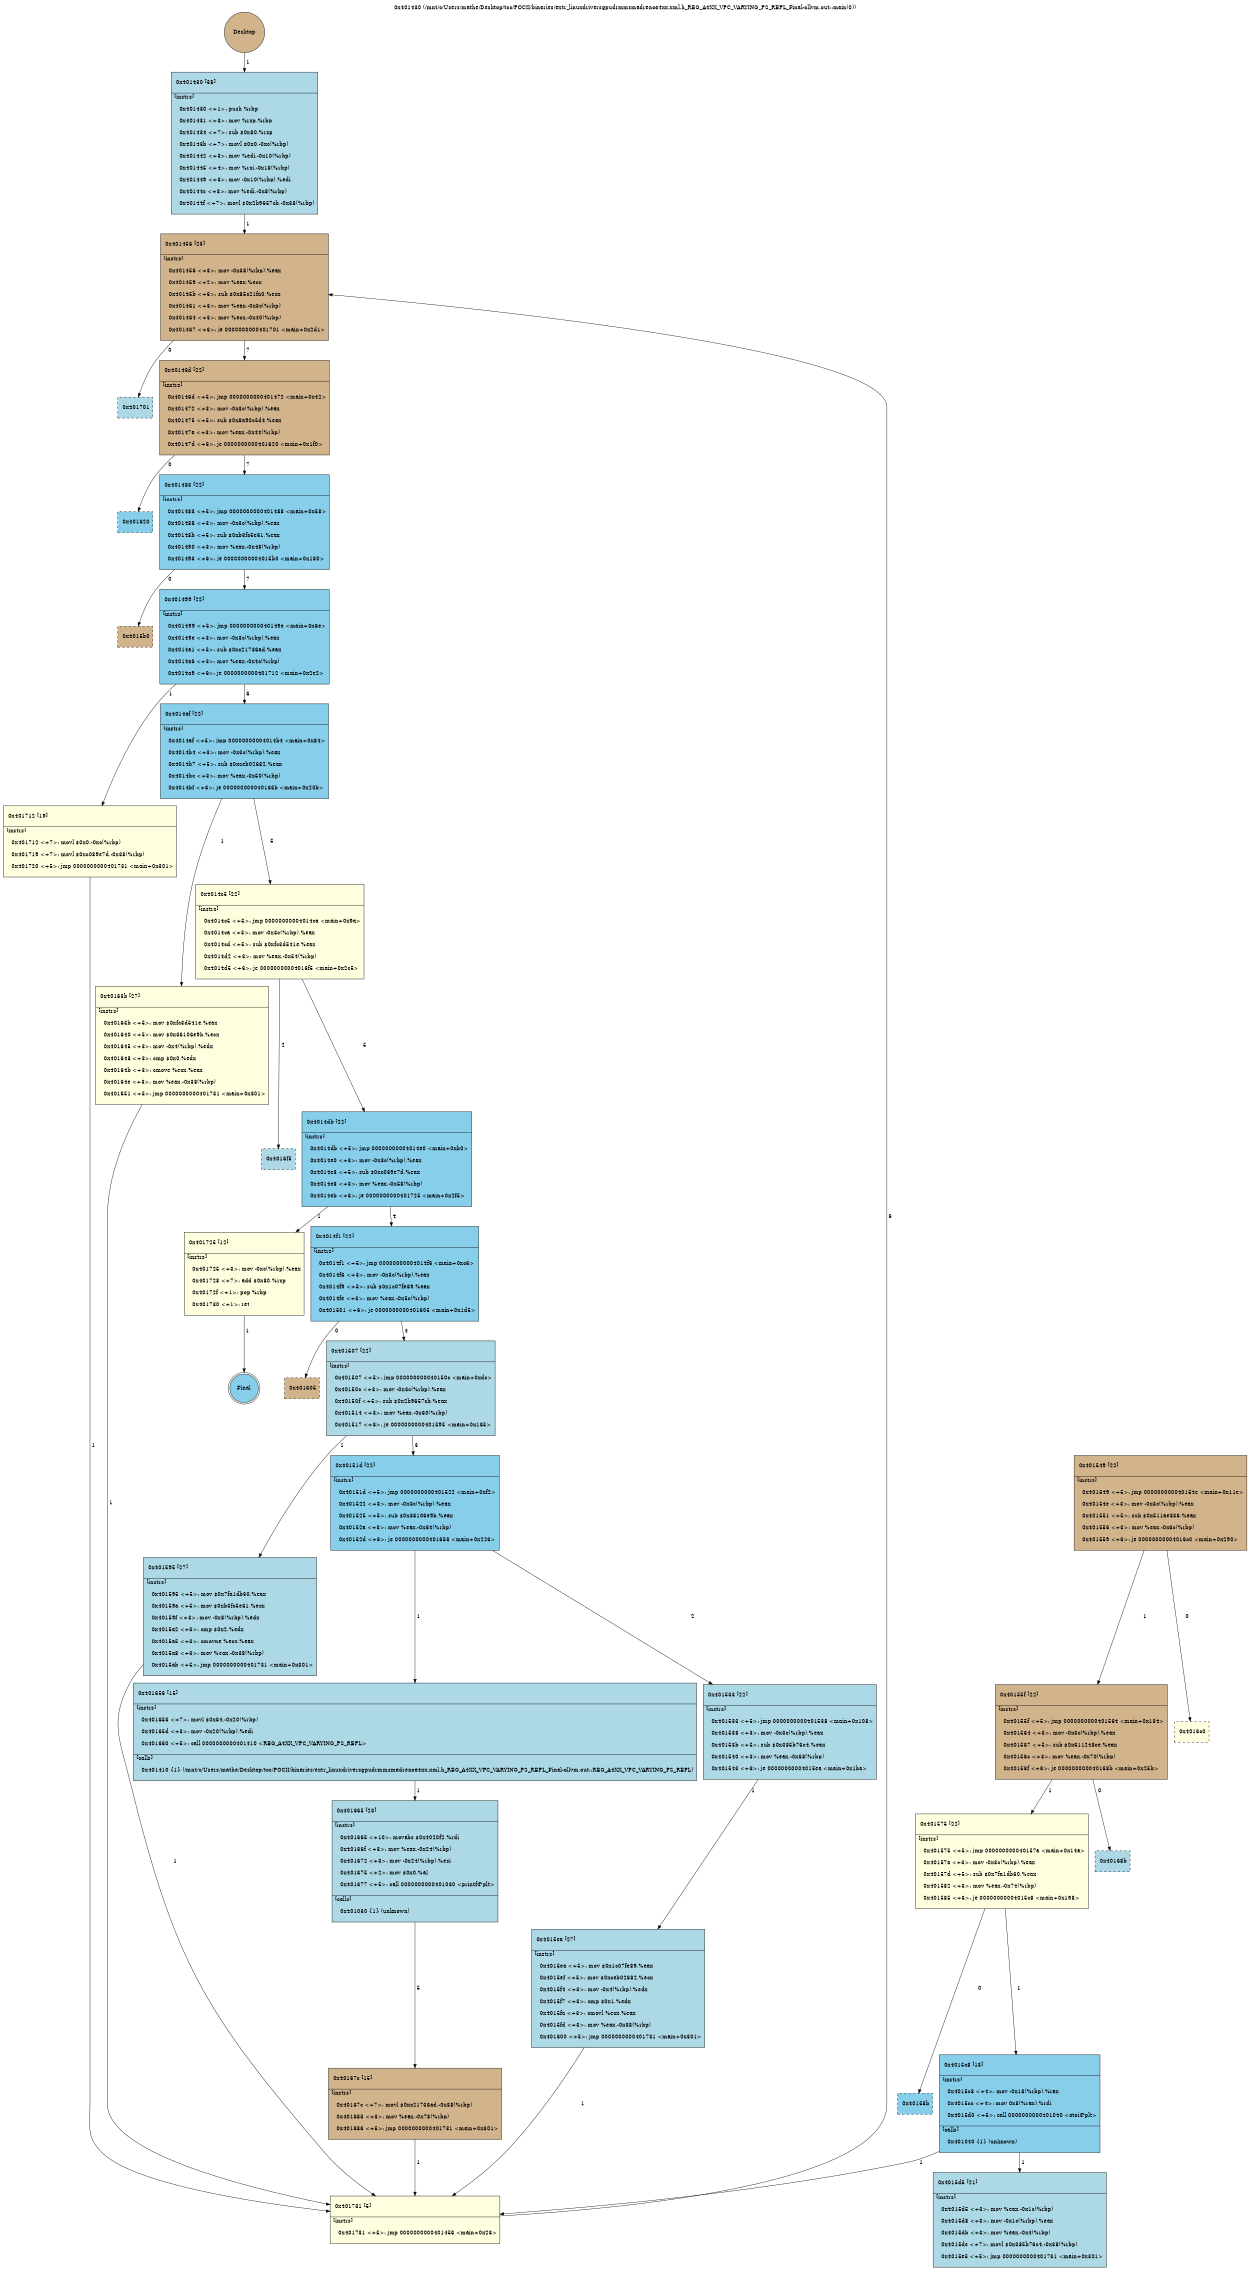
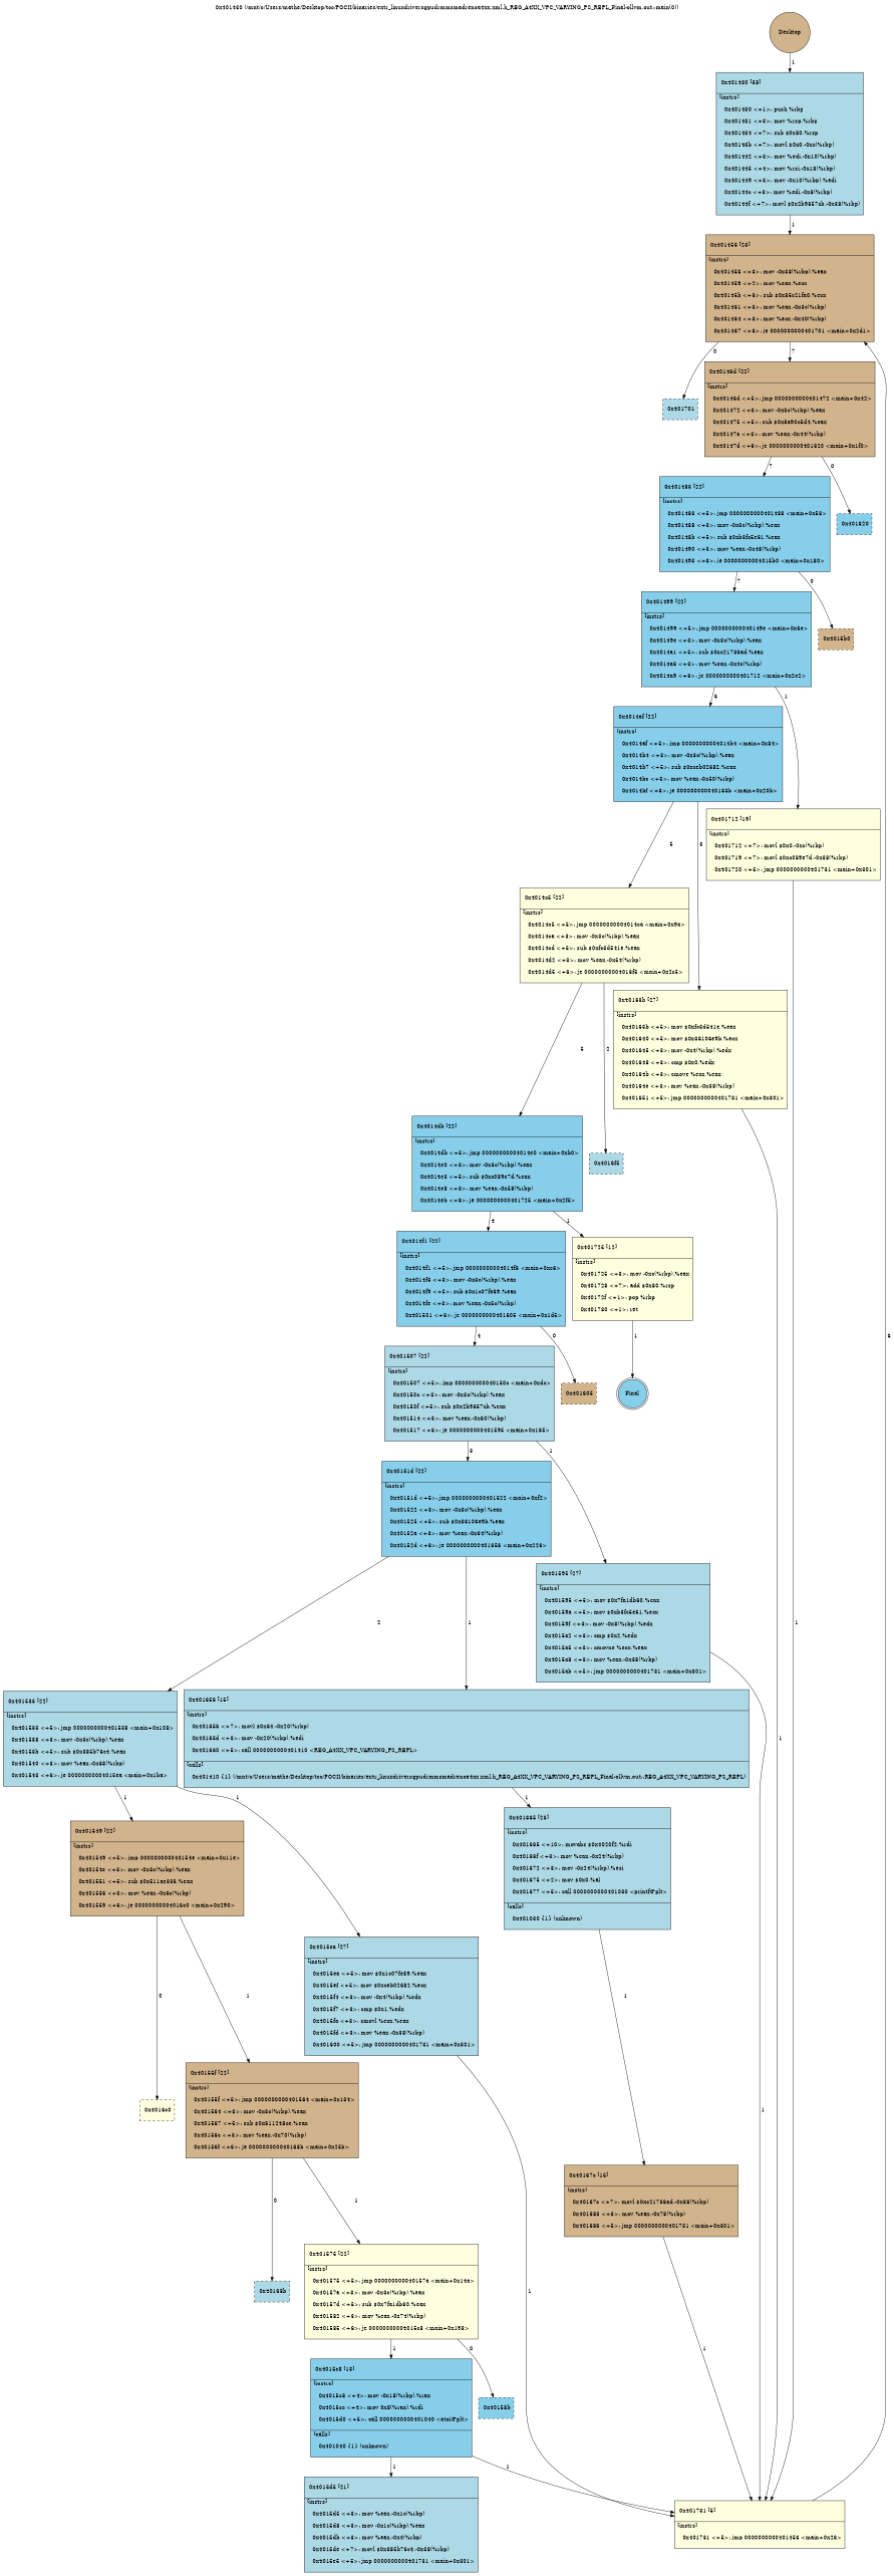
  digraph {
    label="0x401430 (/mnt/c/Users/mathe/Desktop/tcc/POCII/binaries/extr_linuxdriversgpudrmmsmadrenoa4xx.xml.h_REG_A4XX_VPC_VARYING_PS_REPL_Final-ollvm.out::main(0))"
    labelloc=t
    node [fillcolor=lightblue shape=record style=filled]
    n1 [fillcolor=tan height=0.3 label=Desktop shape=circle width=0.3]
    n2 [label="{\n     0x401430 [38]\l\n     | [instrs]\l\n     &nbsp;&nbsp;0x401430 \<+1\>: push %rbp\l\n     &nbsp;&nbsp;0x401431 \<+3\>: mov %rsp,%rbp\l\n     &nbsp;&nbsp;0x401434 \<+7\>: sub $0x80,%rsp\l\n     &nbsp;&nbsp;0x40143b \<+7\>: movl $0x0,-0xc(%rbp)\l\n     &nbsp;&nbsp;0x401442 \<+3\>: mov %edi,-0x10(%rbp)\l\n     &nbsp;&nbsp;0x401445 \<+4\>: mov %rsi,-0x18(%rbp)\l\n     &nbsp;&nbsp;0x401449 \<+3\>: mov -0x10(%rbp),%edi\l\n     &nbsp;&nbsp;0x40144c \<+3\>: mov %edi,-0x8(%rbp)\l\n     &nbsp;&nbsp;0x40144f \<+7\>: movl $0x2b9657cb,-0x38(%rbp)\l\n  }"]
    n3 [fillcolor=tan label="{\n     0x401456 [23]\l\n     | [instrs]\l\n     &nbsp;&nbsp;0x401456 \<+3\>: mov -0x38(%rbp),%eax\l\n     &nbsp;&nbsp;0x401459 \<+2\>: mov %eax,%ecx\l\n     &nbsp;&nbsp;0x40145b \<+6\>: sub $0x85c21fa0,%ecx\l\n     &nbsp;&nbsp;0x401461 \<+3\>: mov %eax,-0x3c(%rbp)\l\n     &nbsp;&nbsp;0x401464 \<+3\>: mov %ecx,-0x40(%rbp)\l\n     &nbsp;&nbsp;0x401467 \<+6\>: je 0000000000401701 \<main+0x2d1\>\l\n  }"]
    n4 [label="{\n     0x401701\l\n  }" style="dashed,filled"]
    n5 [fillcolor=tan label="{\n     0x40146d [22]\l\n     | [instrs]\l\n     &nbsp;&nbsp;0x40146d \<+5\>: jmp 0000000000401472 \<main+0x42\>\l\n     &nbsp;&nbsp;0x401472 \<+3\>: mov -0x3c(%rbp),%eax\l\n     &nbsp;&nbsp;0x401475 \<+5\>: sub $0x8a90c5d4,%eax\l\n     &nbsp;&nbsp;0x40147a \<+3\>: mov %eax,-0x44(%rbp)\l\n     &nbsp;&nbsp;0x40147d \<+6\>: je 0000000000401620 \<main+0x1f0\>\l\n  }"]
    n6 [fillcolor=skyblue label="{\n     0x401620\l\n  }" style="dashed,filled"]
    n7 [fillcolor=skyblue label="{\n     0x401483 [22]\l\n     | [instrs]\l\n     &nbsp;&nbsp;0x401483 \<+5\>: jmp 0000000000401488 \<main+0x58\>\l\n     &nbsp;&nbsp;0x401488 \<+3\>: mov -0x3c(%rbp),%eax\l\n     &nbsp;&nbsp;0x40148b \<+5\>: sub $0xb3fc5e61,%eax\l\n     &nbsp;&nbsp;0x401490 \<+3\>: mov %eax,-0x48(%rbp)\l\n     &nbsp;&nbsp;0x401493 \<+6\>: je 00000000004015b0 \<main+0x180\>\l\n  }"]
    n8 [fillcolor=tan label="{\n     0x4015b0\l\n  }" style="dashed,filled"]
    n9 [fillcolor=skyblue label="{\n     0x401499 [22]\l\n     | [instrs]\l\n     &nbsp;&nbsp;0x401499 \<+5\>: jmp 000000000040149e \<main+0x6e\>\l\n     &nbsp;&nbsp;0x40149e \<+3\>: mov -0x3c(%rbp),%eax\l\n     &nbsp;&nbsp;0x4014a1 \<+5\>: sub $0xc21736ad,%eax\l\n     &nbsp;&nbsp;0x4014a6 \<+3\>: mov %eax,-0x4c(%rbp)\l\n     &nbsp;&nbsp;0x4014a9 \<+6\>: je 0000000000401712 \<main+0x2e2\>\l\n  }"]
    n10 [fillcolor=skyblue height=0.3 label=Final peripheries=2 shape=circle width=0.3]
    n11 [fillcolor=lightyellow label="{\n     0x401712 [19]\l\n     | [instrs]\l\n     &nbsp;&nbsp;0x401712 \<+7\>: movl $0x0,-0xc(%rbp)\l\n     &nbsp;&nbsp;0x401719 \<+7\>: movl $0xc089e7d,-0x38(%rbp)\l\n     &nbsp;&nbsp;0x401720 \<+5\>: jmp 0000000000401731 \<main+0x301\>\l\n  }"]
    n12 [fillcolor=skyblue label="{\n     0x4014af [22]\l\n     | [instrs]\l\n     &nbsp;&nbsp;0x4014af \<+5\>: jmp 00000000004014b4 \<main+0x84\>\l\n     &nbsp;&nbsp;0x4014b4 \<+3\>: mov -0x3c(%rbp),%eax\l\n     &nbsp;&nbsp;0x4014b7 \<+5\>: sub $0xceb02682,%eax\l\n     &nbsp;&nbsp;0x4014bc \<+3\>: mov %eax,-0x50(%rbp)\l\n     &nbsp;&nbsp;0x4014bf \<+6\>: je 000000000040163b \<main+0x20b\>\l\n  }"]
    n13 [fillcolor=tan label="{\n     0x40167c [15]\l\n     | [instrs]\l\n     &nbsp;&nbsp;0x40167c \<+7\>: movl $0xc21736ad,-0x38(%rbp)\l\n     &nbsp;&nbsp;0x401683 \<+3\>: mov %eax,-0x78(%rbp)\l\n     &nbsp;&nbsp;0x401686 \<+5\>: jmp 0000000000401731 \<main+0x301\>\l\n  }"]
    n14 [fillcolor=lightyellow label="{\n     0x401731 [5]\l\n     | [instrs]\l\n     &nbsp;&nbsp;0x401731 \<+5\>: jmp 0000000000401456 \<main+0x26\>\l\n  }"]
    n15 [fillcolor=lightyellow label="{\n     0x40163b [27]\l\n     | [instrs]\l\n     &nbsp;&nbsp;0x40163b \<+5\>: mov $0xfc3d541e,%eax\l\n     &nbsp;&nbsp;0x401640 \<+5\>: mov $0x36106e9b,%ecx\l\n     &nbsp;&nbsp;0x401645 \<+3\>: mov -0x4(%rbp),%edx\l\n     &nbsp;&nbsp;0x401648 \<+3\>: cmp $0x0,%edx\l\n     &nbsp;&nbsp;0x40164b \<+3\>: cmove %ecx,%eax\l\n     &nbsp;&nbsp;0x40164e \<+3\>: mov %eax,-0x38(%rbp)\l\n     &nbsp;&nbsp;0x401651 \<+5\>: jmp 0000000000401731 \<main+0x301\>\l\n  }"]
    n16 [fillcolor=lightyellow label="{\n     0x4014c5 [22]\l\n     | [instrs]\l\n     &nbsp;&nbsp;0x4014c5 \<+5\>: jmp 00000000004014ca \<main+0x9a\>\l\n     &nbsp;&nbsp;0x4014ca \<+3\>: mov -0x3c(%rbp),%eax\l\n     &nbsp;&nbsp;0x4014cd \<+5\>: sub $0xfc3d541e,%eax\l\n     &nbsp;&nbsp;0x4014d2 \<+3\>: mov %eax,-0x54(%rbp)\l\n     &nbsp;&nbsp;0x4014d5 \<+6\>: je 00000000004016f5 \<main+0x2c5\>\l\n  }"]
    n17 [label="{\n     0x401665 [23]\l\n     | [instrs]\l\n     &nbsp;&nbsp;0x401665 \<+10\>: movabs $0x4020f2,%rdi\l\n     &nbsp;&nbsp;0x40166f \<+3\>: mov %eax,-0x24(%rbp)\l\n     &nbsp;&nbsp;0x401672 \<+3\>: mov -0x24(%rbp),%esi\l\n     &nbsp;&nbsp;0x401675 \<+2\>: mov $0x0,%al\l\n     &nbsp;&nbsp;0x401677 \<+5\>: call 0000000000401030 \<printf@plt\>\l\n     | [calls]\l\n     &nbsp;&nbsp;0x401030 \{1\} (unknown)\l\n  }"]
    n18 [label="{\n     0x4016f5\l\n  }" style="dashed,filled"]
    n19 [fillcolor=skyblue label="{\n     0x4014db [22]\l\n     | [instrs]\l\n     &nbsp;&nbsp;0x4014db \<+5\>: jmp 00000000004014e0 \<main+0xb0\>\l\n     &nbsp;&nbsp;0x4014e0 \<+3\>: mov -0x3c(%rbp),%eax\l\n     &nbsp;&nbsp;0x4014e3 \<+5\>: sub $0xc089e7d,%eax\l\n     &nbsp;&nbsp;0x4014e8 \<+3\>: mov %eax,-0x58(%rbp)\l\n     &nbsp;&nbsp;0x4014eb \<+6\>: je 0000000000401725 \<main+0x2f5\>\l\n  }"]
    n20 [label="{\n     0x4015d5 [21]\l\n     | [instrs]\l\n     &nbsp;&nbsp;0x4015d5 \<+3\>: mov %eax,-0x1c(%rbp)\l\n     &nbsp;&nbsp;0x4015d8 \<+3\>: mov -0x1c(%rbp),%eax\l\n     &nbsp;&nbsp;0x4015db \<+3\>: mov %eax,-0x4(%rbp)\l\n     &nbsp;&nbsp;0x4015de \<+7\>: movl $0x385b76c4,-0x38(%rbp)\l\n     &nbsp;&nbsp;0x4015e5 \<+5\>: jmp 0000000000401731 \<main+0x301\>\l\n  }"]
    n21 [fillcolor=lightyellow label="{\n     0x401725 [12]\l\n     | [instrs]\l\n     &nbsp;&nbsp;0x401725 \<+3\>: mov -0xc(%rbp),%eax\l\n     &nbsp;&nbsp;0x401728 \<+7\>: add $0x80,%rsp\l\n     &nbsp;&nbsp;0x40172f \<+1\>: pop %rbp\l\n     &nbsp;&nbsp;0x401730 \<+1\>: ret\l\n  }"]
    n22 [fillcolor=skyblue label="{\n     0x4014f1 [22]\l\n     | [instrs]\l\n     &nbsp;&nbsp;0x4014f1 \<+5\>: jmp 00000000004014f6 \<main+0xc6\>\l\n     &nbsp;&nbsp;0x4014f6 \<+3\>: mov -0x3c(%rbp),%eax\l\n     &nbsp;&nbsp;0x4014f9 \<+5\>: sub $0x1c07fe89,%eax\l\n     &nbsp;&nbsp;0x4014fe \<+3\>: mov %eax,-0x5c(%rbp)\l\n     &nbsp;&nbsp;0x401501 \<+6\>: je 0000000000401605 \<main+0x1d5\>\l\n  }"]
    n23 [fillcolor=skyblue label="{\n     0x40158b\l\n  }" style="dashed,filled"]
    n24 [fillcolor=tan label="{\n     0x401605\l\n  }" style="dashed,filled"]
    n25 [label="{\n     0x401507 [22]\l\n     | [instrs]\l\n     &nbsp;&nbsp;0x401507 \<+5\>: jmp 000000000040150c \<main+0xdc\>\l\n     &nbsp;&nbsp;0x40150c \<+3\>: mov -0x3c(%rbp),%eax\l\n     &nbsp;&nbsp;0x40150f \<+5\>: sub $0x2b9657cb,%eax\l\n     &nbsp;&nbsp;0x401514 \<+3\>: mov %eax,-0x60(%rbp)\l\n     &nbsp;&nbsp;0x401517 \<+6\>: je 0000000000401595 \<main+0x165\>\l\n  }"]
    n26 [fillcolor=skyblue label="{\n     0x4015c8 [13]\l\n     | [instrs]\l\n     &nbsp;&nbsp;0x4015c8 \<+4\>: mov -0x18(%rbp),%rax\l\n     &nbsp;&nbsp;0x4015cc \<+4\>: mov 0x8(%rax),%rdi\l\n     &nbsp;&nbsp;0x4015d0 \<+5\>: call 0000000000401040 \<atoi@plt\>\l\n     | [calls]\l\n     &nbsp;&nbsp;0x401040 \{1\} (unknown)\l\n  }"]
    n27 [label="{\n     0x401595 [27]\l\n     | [instrs]\l\n     &nbsp;&nbsp;0x401595 \<+5\>: mov $0x7fa1db60,%eax\l\n     &nbsp;&nbsp;0x40159a \<+5\>: mov $0xb3fc5e61,%ecx\l\n     &nbsp;&nbsp;0x40159f \<+3\>: mov -0x8(%rbp),%edx\l\n     &nbsp;&nbsp;0x4015a2 \<+3\>: cmp $0x2,%edx\l\n     &nbsp;&nbsp;0x4015a5 \<+3\>: cmovne %ecx,%eax\l\n     &nbsp;&nbsp;0x4015a8 \<+3\>: mov %eax,-0x38(%rbp)\l\n     &nbsp;&nbsp;0x4015ab \<+5\>: jmp 0000000000401731 \<main+0x301\>\l\n  }"]
    n28 [fillcolor=skyblue label="{\n     0x40151d [22]\l\n     | [instrs]\l\n     &nbsp;&nbsp;0x40151d \<+5\>: jmp 0000000000401522 \<main+0xf2\>\l\n     &nbsp;&nbsp;0x401522 \<+3\>: mov -0x3c(%rbp),%eax\l\n     &nbsp;&nbsp;0x401525 \<+5\>: sub $0x36106e9b,%eax\l\n     &nbsp;&nbsp;0x40152a \<+3\>: mov %eax,-0x64(%rbp)\l\n     &nbsp;&nbsp;0x40152d \<+6\>: je 0000000000401656 \<main+0x226\>\l\n  }"]
    n29 [fillcolor=lightyellow label="{\n     0x401575 [22]\l\n     | [instrs]\l\n     &nbsp;&nbsp;0x401575 \<+5\>: jmp 000000000040157a \<main+0x14a\>\l\n     &nbsp;&nbsp;0x40157a \<+3\>: mov -0x3c(%rbp),%eax\l\n     &nbsp;&nbsp;0x40157d \<+5\>: sub $0x7fa1db60,%eax\l\n     &nbsp;&nbsp;0x401582 \<+3\>: mov %eax,-0x74(%rbp)\l\n     &nbsp;&nbsp;0x401585 \<+6\>: je 00000000004015c8 \<main+0x198\>\l\n  }"]
    n30 [label="{\n     0x401656 [15]\l\n     | [instrs]\l\n     &nbsp;&nbsp;0x401656 \<+7\>: movl $0x64,-0x20(%rbp)\l\n     &nbsp;&nbsp;0x40165d \<+3\>: mov -0x20(%rbp),%edi\l\n     &nbsp;&nbsp;0x401660 \<+5\>: call 0000000000401410 \<REG_A4XX_VPC_VARYING_PS_REPL\>\l\n     | [calls]\l\n     &nbsp;&nbsp;0x401410 \{1\} (/mnt/c/Users/mathe/Desktop/tcc/POCII/binaries/extr_linuxdriversgpudrmmsmadrenoa4xx.xml.h_REG_A4XX_VPC_VARYING_PS_REPL_Final-ollvm.out::REG_A4XX_VPC_VARYING_PS_REPL)\l\n  }"]
    n31 [label="{\n     0x401533 [22]\l\n     | [instrs]\l\n     &nbsp;&nbsp;0x401533 \<+5\>: jmp 0000000000401538 \<main+0x108\>\l\n     &nbsp;&nbsp;0x401538 \<+3\>: mov -0x3c(%rbp),%eax\l\n     &nbsp;&nbsp;0x40153b \<+5\>: sub $0x385b76c4,%eax\l\n     &nbsp;&nbsp;0x401540 \<+3\>: mov %eax,-0x68(%rbp)\l\n     &nbsp;&nbsp;0x401543 \<+6\>: je 00000000004015ea \<main+0x1ba\>\l\n  }"]
    n32 [label="{\n     0x40168b\l\n  }" style="dashed,filled"]
    n33 [label="{\n     0x4015ea [27]\l\n     | [instrs]\l\n     &nbsp;&nbsp;0x4015ea \<+5\>: mov $0x1c07fe89,%eax\l\n     &nbsp;&nbsp;0x4015ef \<+5\>: mov $0xceb02682,%ecx\l\n     &nbsp;&nbsp;0x4015f4 \<+3\>: mov -0x4(%rbp),%edx\l\n     &nbsp;&nbsp;0x4015f7 \<+3\>: cmp $0x1,%edx\l\n     &nbsp;&nbsp;0x4015fa \<+3\>: cmovl %ecx,%eax\l\n     &nbsp;&nbsp;0x4015fd \<+3\>: mov %eax,-0x38(%rbp)\l\n     &nbsp;&nbsp;0x401600 \<+5\>: jmp 0000000000401731 \<main+0x301\>\l\n  }"]
    n34 [fillcolor=tan label="{\n     0x401549 [22]\l\n     | [instrs]\l\n     &nbsp;&nbsp;0x401549 \<+5\>: jmp 000000000040154e \<main+0x11e\>\l\n     &nbsp;&nbsp;0x40154e \<+3\>: mov -0x3c(%rbp),%eax\l\n     &nbsp;&nbsp;0x401551 \<+5\>: sub $0x511ae336,%eax\l\n     &nbsp;&nbsp;0x401556 \<+3\>: mov %eax,-0x6c(%rbp)\l\n     &nbsp;&nbsp;0x401559 \<+6\>: je 00000000004016c0 \<main+0x290\>\l\n  }"]
    n35 [fillcolor=tan label="{\n     0x40155f [22]\l\n     | [instrs]\l\n     &nbsp;&nbsp;0x40155f \<+5\>: jmp 0000000000401564 \<main+0x134\>\l\n     &nbsp;&nbsp;0x401564 \<+3\>: mov -0x3c(%rbp),%eax\l\n     &nbsp;&nbsp;0x401567 \<+5\>: sub $0x611248ce,%eax\l\n     &nbsp;&nbsp;0x40156c \<+3\>: mov %eax,-0x70(%rbp)\l\n     &nbsp;&nbsp;0x40156f \<+6\>: je 000000000040168b \<main+0x25b\>\l\n  }"]
    n36 [fillcolor=lightyellow label="{\n     0x4016c0\l\n  }" style="dashed,filled"]
    n1 -> n2 [label=" 1"]
    n2 -> n3 [label=" 1"]
    n3 -> n4 [label=" 0"]
    n3 -> n5 [label=" 7"]
    n5 -> n6 [label=" 0"]
    n5 -> n7 [label=" 7"]
    n7 -> n8 [label=" 0"]
    n7 -> n9 [label=" 7"]
    n9 -> n11 [label=" 1"]
    n9 -> n12 [label=" 6"]
    n11 -> n14 [label=" 1"]
-   n12 -> n15 [label=" 1"]
+   n12 -> n15 [label=" 3"]
    n12 -> n16 [label=" 5"]
    n13 -> n14 [label=" 1"]
    n14 -> n3 [label=" 6"]
    n15 -> n14 [label=" 1"]
    n16 -> n18 [label=" 2"]
    n16 -> n19 [label=" 5"]
-   n17 -> n13 [label=" 5"]
+   n17 -> n13 [label=" 1"]
    n19 -> n21 [label=" 1"]
    n19 -> n22 [label=" 4"]
    n21 -> n10 [label=" 1"]
    n22 -> n24 [label=" 0"]
    n22 -> n25 [label=" 4"]
    n25 -> n27 [label=" 1"]
    n25 -> n28 [label=" 3"]
    n26 -> n14 [label=" 1"]
    n26 -> n20 [label=" 1"]
    n27 -> n14 [label=" 1"]
    n28 -> n30 [label=" 1"]
    n28 -> n31 [label=" 2"]
    n29 -> n23 [label=" 0"]
    n29 -> n26 [label=" 1"]
    n30 -> n17 [label=" 1"]
    n31 -> n33 [label=" 1"]
+   n31 -> n34 [label=" 1"]
    n33 -> n14 [label=" 1"]
    n34 -> n35 [label=" 1"]
    n34 -> n36 [label=" 0"]
    n35 -> n29 [label=" 1"]
    n35 -> n32 [label=" 0"]
  }
